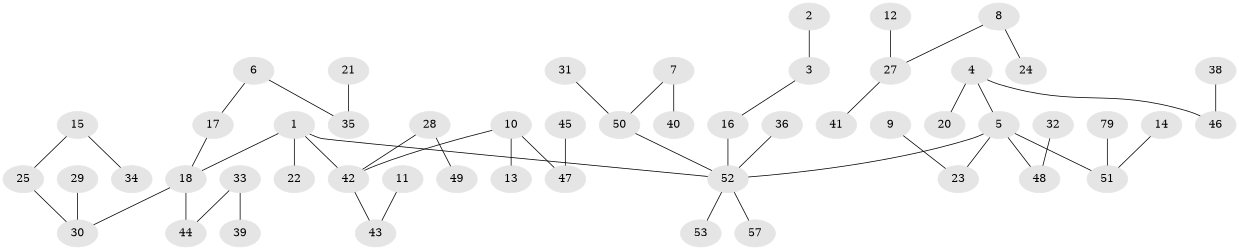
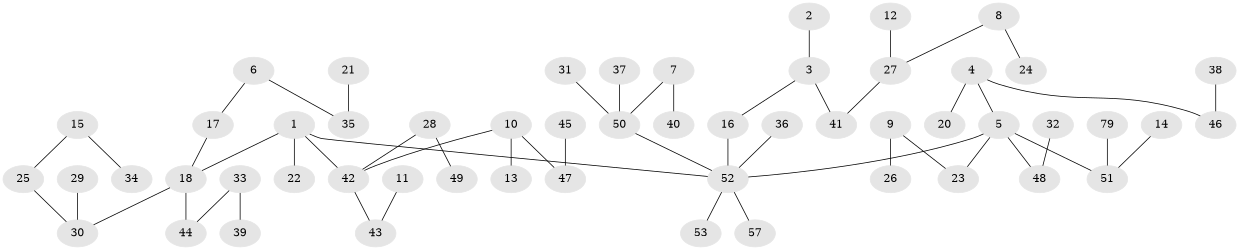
  graph {
    node [color=gray90 style=filled]
    edge [weight=1.0]
    1
    18
    22
    42
    52
    30
    44
    43
    53
    n10 [label=57]
    2
    3
    16
    41
    4
    5
    20
    46
    23
    48
    51
    6
    17
    35
    7
    40
    50
    8
    24
    27
    9
+   26
    10
    13
    47
    11
    12
    14
    15
    25
    34
    n42 [label=79]
    21
    28
    49
    29
    31
    32
    33
    39
    36
+   37
    38
    45
    1 -- 18
    1 -- 22
    1 -- 42
    1 -- 52
    18 -- 30
    18 -- 44
    42 -- 43
    52 -- 53
    52 -- n10
    2 -- 3
    3 -- 16
+   3 -- 41
    16 -- 52
    4 -- 5
    4 -- 20
    4 -- 46
    5 -- 52
    5 -- 23
    5 -- 48
    5 -- 51
    6 -- 17
    6 -- 35
    17 -- 18
    7 -- 40
    7 -- 50
    50 -- 52
    8 -- 24
    8 -- 27
    27 -- 41
    9 -- 23
+   9 -- 26
    10 -- 42
    10 -- 13
    10 -- 47
    11 -- 43
    12 -- 27
    14 -- 51
    15 -- 25
    15 -- 34
    25 -- 30
    n42 -- 51
    21 -- 35
    28 -- 42
    28 -- 49
    29 -- 30
    31 -- 50
    32 -- 48
    33 -- 44
    33 -- 39
    36 -- 52
+   37 -- 50
    38 -- 46
    45 -- 47
  }
